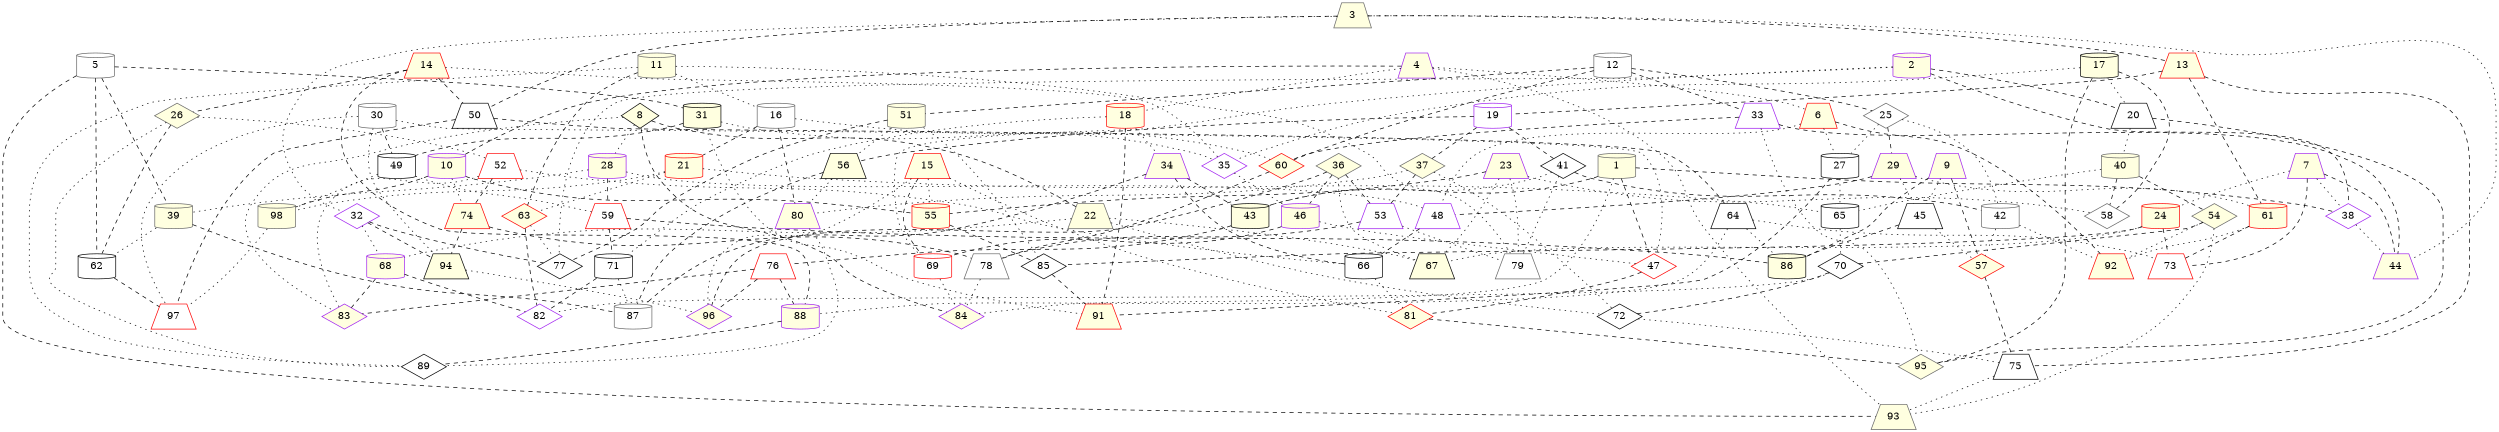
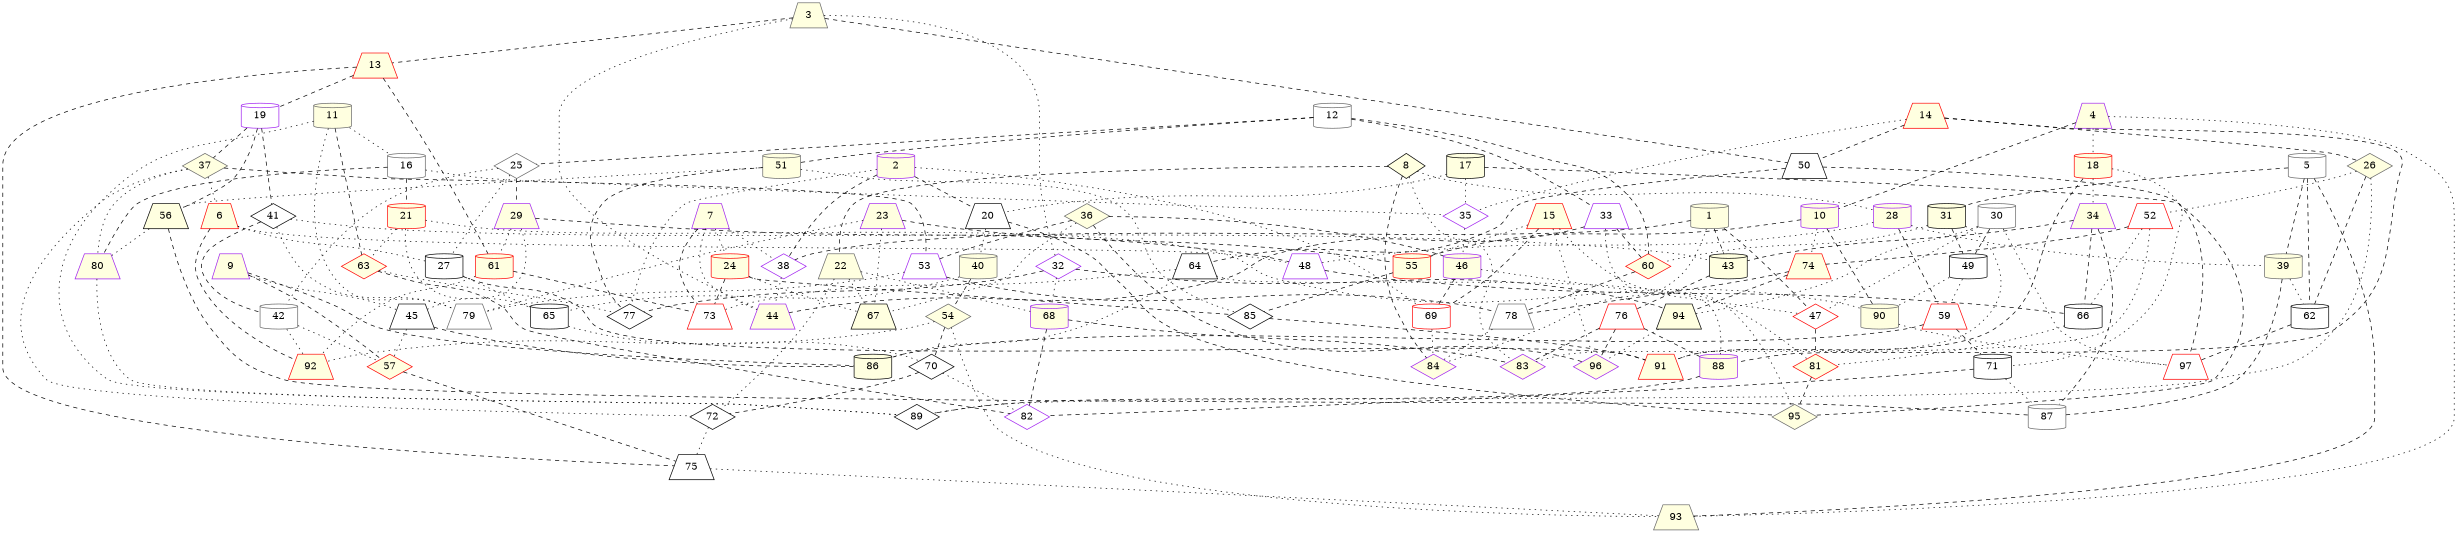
  graph {
    node [color=purple fillcolor=lightyellow shape=trapezium style=filled]
    edge [style=dashed]
    1 [color=gray40 shape=cylinder]
    38 [fillcolor=white shape=diamond]
    43 [color=black shape=cylinder]
    47 [color=red fillcolor=white shape=diamond]
    84 [shape=diamond]
    44
    76 [color=red fillcolor=white]
    81 [color=red shape=diamond]
    2 [shape=cylinder]
    20 [color=black fillcolor=white]
    69 [color=red fillcolor=white shape=cylinder]
    77 [color=black fillcolor=white shape=diamond]
    95 [color=gray40 shape=diamond]
    40 [color=gray40 shape=cylinder]
    3 [color=gray40]
    13 [color=red]
    32 [fillcolor=white shape=diamond]
    50 [color=black fillcolor=white]
    19 [fillcolor=white shape=cylinder]
    61 [color=red shape=cylinder]
    75 [color=black fillcolor=white]
    68 [shape=cylinder]
    94 [color=black]
    97 [color=red fillcolor=white]
    64 [color=black fillcolor=white]
    4
    6 [color=red]
    10 [shape=cylinder]
    18 [color=red shape=cylinder]
    93 [color=gray40]
    27 [color=black fillcolor=white shape=cylinder]
    48 [fillcolor=white]
    92 [color=red]
    55 [color=red shape=cylinder]
    74 [color=red]
-   90 [color=gray40 shape=cylinder label=98]
+   90 [color=gray40 shape=cylinder]
    34
    71 [color=black fillcolor=white shape=cylinder]
    91 [color=red]
    5 [color=gray40 fillcolor=white shape=cylinder]
    31 [color=black shape=cylinder]
    39 [color=gray40 shape=cylinder]
    62 [color=black fillcolor=white shape=cylinder]
    60 [color=red shape=diamond]
    49 [color=black fillcolor=white shape=cylinder]
    87 [color=gray40 fillcolor=white shape=cylinder]
    65 [color=black fillcolor=white shape=cylinder]
    66 [color=black fillcolor=white shape=cylinder]
    7
    24 [color=red shape=cylinder]
    73 [color=red fillcolor=white]
    67 [color=black]
    85 [color=black fillcolor=white shape=diamond]
    8 [color=black shape=diamond]
    22 [color=gray40]
    28 [shape=cylinder]
    83 [shape=diamond]
    72 [color=black fillcolor=white shape=diamond]
    59 [color=red fillcolor=white]
    9
    45 [color=black fillcolor=white]
    57 [color=red shape=diamond]
    86 [color=black shape=cylinder]
-   58 [color=gray40 fillcolor=white shape=diamond]
    78 [color=gray40 fillcolor=white]
    11 [color=gray40 shape=cylinder]
    16 [color=gray40 fillcolor=white shape=cylinder]
    63 [color=red shape=diamond]
    79 [color=gray40 fillcolor=white]
    89 [color=black fillcolor=white shape=diamond]
    35 [fillcolor=white shape=diamond]
    21 [color=red shape=cylinder]
    80
    82 [fillcolor=white shape=diamond]
    12 [color=gray40 fillcolor=white shape=cylinder]
    25 [color=gray40 fillcolor=white shape=diamond]
    33 [fillcolor=white]
    51 [color=gray40 shape=cylinder]
    29
    42 [color=gray40 fillcolor=white shape=cylinder]
    56 [color=black]
    37 [color=gray40 shape=diamond]
    41 [color=black fillcolor=white shape=diamond]
    14 [color=red]
    26 [color=gray40 shape=diamond]
    88 [shape=cylinder]
    52 [color=red fillcolor=white]
    46 [shape=cylinder]
    15 [color=red]
    96 [shape=diamond]
    17 [color=black shape=cylinder]
    53 [fillcolor=white]
    54 [color=gray40 shape=diamond]
    70 [color=black fillcolor=white shape=diamond]
    23
    30 [color=gray40 fillcolor=white shape=cylinder]
    36 [color=gray40 shape=diamond]
    1 -- 38
    1 -- 43
    1 -- 47
    1 -- 84 [style=dotted]
    38 -- 44 [style=dotted]
    43 -- 76
    47 -- 81
    76 -- 83
    76 -- 88
    76 -- 96
    81 -- 95
    2 -- 38
    2 -- 20
    2 -- 69 [style=dotted]
    2 -- 77 [style=dotted]
    20 -- 95
    20 -- 40 [style=dotted]
    69 -- 84 [style=dotted]
    40 -- 65 [style=dotted]
-   40 -- 58
    40 -- 54
    3 -- 44 [style=dotted]
    3 -- 13
    3 -- 32 [style=dotted]
    3 -- 50
    13 -- 19
    13 -- 61
    13 -- 75
    32 -- 77
    32 -- 68 [style=dotted]
    32 -- 94
    50 -- 97
    50 -- 64
    19 -- 56
    19 -- 37
    19 -- 41
    61 -- 92 [style=dotted]
    61 -- 73
    75 -- 93 [style=dotted]
    68 -- 83
    68 -- 82
    94 -- 96 [style=dotted]
    64 -- 73 [style=dotted]
    64 -- 86 [style=dotted]
    64 -- 88 [style=dotted]
-   4 -- 6 [style=dotted]
+   37 -- 6 [style=dotted]
    4 -- 10
    4 -- 18 [style=dotted]
    4 -- 93 [style=dotted]
    6 -- 27 [style=dotted]
    6 -- 48 [style=dotted]
    6 -- 92
    10 -- 55
    10 -- 74 [style=dotted]
    10 -- 90
    18 -- 34 [style=dotted]
    18 -- 71 [style=dotted]
    18 -- 91
    27 -- 91
    27 -- 65 [style=dotted]
    48 -- 66
    55 -- 85
    74 -- 94
    74 -- 78
    90 -- 97 [style=dotted]
    34 -- 43
    34 -- 87
    34 -- 66
    71 -- 87 [style=dotted]
    71 -- 82
    5 -- 93
    5 -- 31
    5 -- 39
    5 -- 62
    31 -- 91 [style=dotted]
    31 -- 60 [style=dotted]
    31 -- 49
    39 -- 62 [style=dotted]
    39 -- 87
    62 -- 97
    60 -- 78
    49 -- 90 [style=dotted]
    49 -- 59 [style=dotted]
    65 -- 70 [style=dotted]
    66 -- 81 [style=dotted]
    7 -- 38 [style=dotted]
-   7 -- 44
+   7 -- 44 [style=dotted]
    7 -- 24 [style=dotted]
    7 -- 73
    24 -- 73
    24 -- 67 [style=dotted]
    24 -- 85
    85 -- 91
    8 -- 84
    8 -- 22
    8 -- 28 [style=dotted]
    8 -- 83 [style=dotted]
    22 -- 68 [style=dotted]
    22 -- 67 [style=dotted]
    22 -- 72 [style=dotted]
    28 -- 48 [style=dotted]
    28 -- 39 [style=dotted]
    28 -- 59
    72 -- 75 [style=dotted]
    59 -- 71
    59 -- 86
    9 -- 45 [style=dotted]
    9 -- 57
    9 -- 86
    45 -- 57 [style=dotted]
    45 -- 86
    57 -- 75
    78 -- 84 [style=dotted]
    11 -- 16 [style=dotted]
    11 -- 63
    11 -- 79 [style=dotted]
    11 -- 89 [style=dotted]
    16 -- 35 [style=dotted]
    16 -- 21
    16 -- 80
    63 -- 77 [style=dotted]
    63 -- 82
    35 -- 46 [style=dotted]
    21 -- 90 [style=dotted]
    21 -- 65 [style=dotted]
    21 -- 63 [style=dotted]
    80 -- 89 [style=dotted]
    12 -- 60
    12 -- 25
    12 -- 33
    12 -- 51
    25 -- 27 [style=dotted]
    25 -- 29
    25 -- 42 [style=dotted]
    33 -- 44
    33 -- 95 [style=dotted]
    33 -- 60
    51 -- 77
    51 -- 85 [style=dotted]
    51 -- 56 [style=dotted]
    29 -- 61 [style=dotted]
    29 -- 48
    29 -- 45 [style=dotted]
    42 -- 92 [style=dotted]
    42 -- 57 [style=dotted]
    56 -- 87
    56 -- 80 [style=dotted]
    37 -- 72 [style=dotted]
    37 -- 80 [style=dotted]
    37 -- 53
    41 -- 43 [style=dotted]
    41 -- 79 [style=dotted]
    41 -- 42
    14 -- 50
    14 -- 35 [style=dotted]
    14 -- 26
    14 -- 88
    26 -- 62
    26 -- 89 [style=dotted]
    26 -- 52 [style=dotted]
    88 -- 89
    52 -- 74
    52 -- 66 [style=dotted]
    52 -- 83 [style=dotted]
    46 -- 47 [style=dotted]
    46 -- 69
    15 -- 81 [style=dotted]
    15 -- 69
    15 -- 55 [style=dotted]
    15 -- 96 [style=dotted]
    17 -- 20 [style=dotted]
    17 -- 95
-   17 -- 58
    17 -- 35 [style=dotted]
    53 -- 78
    53 -- 79 [style=dotted]
    54 -- 93 [style=dotted]
    54 -- 92 [style=dotted]
    54 -- 70
    70 -- 72
    70 -- 82 [style=dotted]
    23 -- 55
    23 -- 67 [style=dotted]
-   23 -- 58 [style=dotted]
    23 -- 79 [style=dotted]
    30 -- 47 [style=dotted]
    30 -- 94 [style=dotted]
    30 -- 97 [style=dotted]
    30 -- 49
    36 -- 67 [style=dotted]
    36 -- 46
    36 -- 96
    36 -- 53
  }
